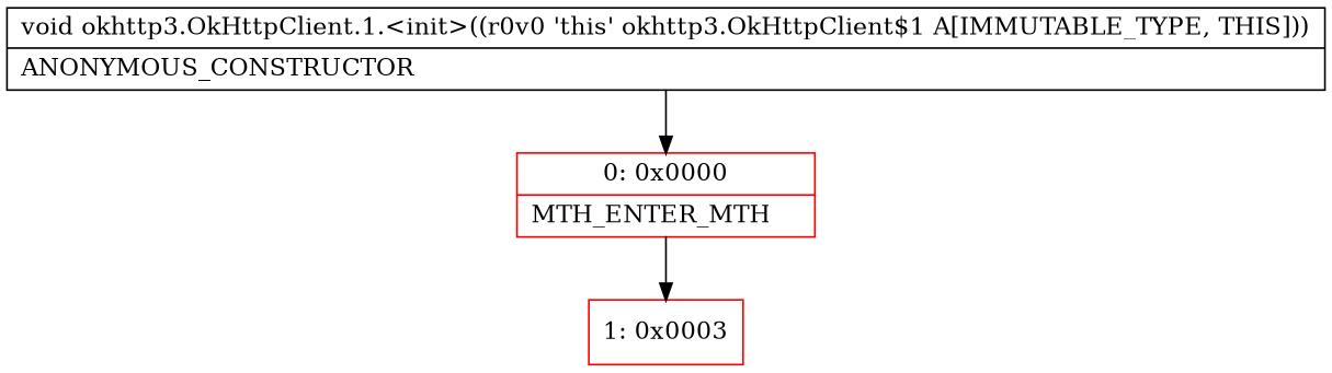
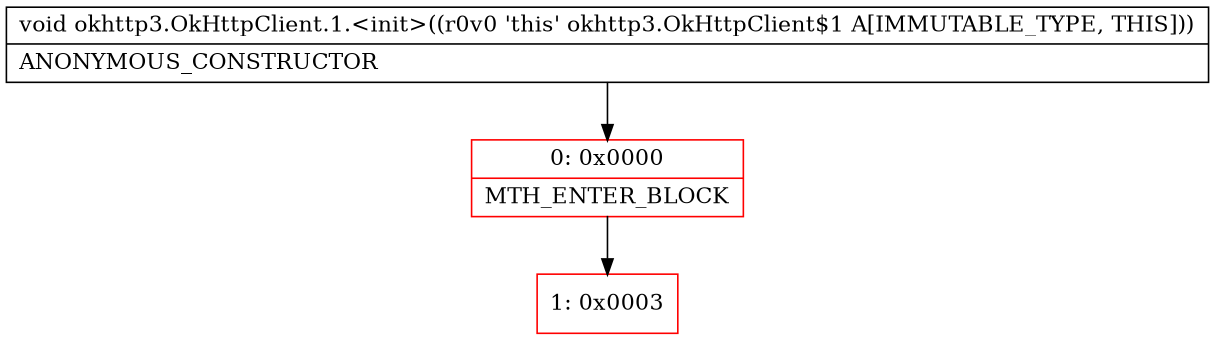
  digraph {
    node [color=red shape=record]
-   n1 [label="{0\:\ 0x0000|MTH_ENTER_MTH\l}"]
+   n1 [label="{0\:\ 0x0000|MTH_ENTER_BLOCK\l}"]
    n2 [label="{1\:\ 0x0003}"]
    n3 [label="{void okhttp3.OkHttpClient.1.\<init\>((r0v0 'this' okhttp3.OkHttpClient$1 A[IMMUTABLE_TYPE, THIS]))  | ANONYMOUS_CONSTRUCTOR\l}" color=""]
    subgraph cluster_1 {
      label="R(0)"
    }
    n1 -> n2
    n3 -> n1
  }
